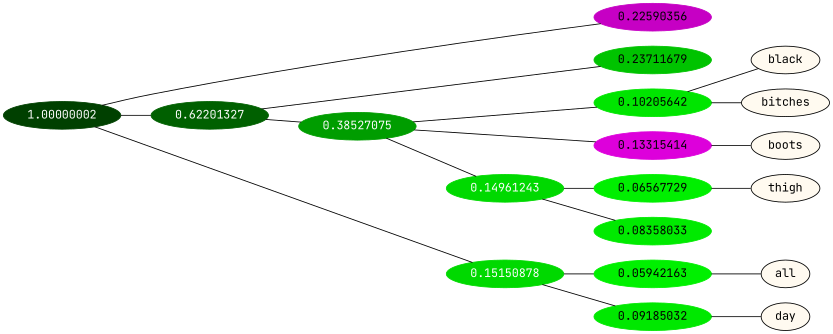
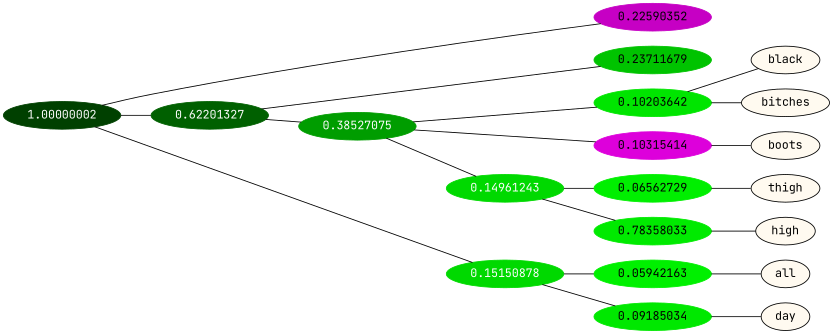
  graph {
    fontname="JetBrains Mono"
    rankdir=LR
    node [color=black fontname="JetBrains Mono" format=png nodesep=0.001 ordering=out overlap_scaling=0.01 ranksep=0.001 style=filled fontcolor=black]
    edge [fontname="JetBrains Mono"]
    n1 [fillcolor=floralwhite height=0.15 label=thigh style="filled,solid" width=0.15 fontcolor=""]
+   n2 [fillcolor=floralwhite height=0.15 label=high style="filled,solid" width=0.15 fontcolor=""]
    n3 [fillcolor=floralwhite height=0.15 label=black style="filled,solid" width=0.15 fontcolor=""]
    n4 [fillcolor=floralwhite height=0.15 label=boots style="filled,solid" width=0.15 fontcolor=""]
    n5 [fillcolor=floralwhite height=0.15 label=all style="filled,solid" width=0.15 fontcolor=""]
    n6 [fillcolor=floralwhite height=0.15 label=day style="filled,solid" width=0.15 fontcolor=""]
    n7 [fillcolor=floralwhite height=0.15 label=bitches style="filled,solid" width=0.15 fontcolor=""]
-   n8 [color="0.334 1.000 0.934" height=0.15 label=0.06567729 width=0.15]
-   n9 [color="0.334 1.000 0.916" height=0.15 label=0.08358033 width=0.15]
-   n10 [color="0.334 1.000 0.898" height=0.15 label=0.10205642 width=0.15]
-   n11 [color="0.835 1.000 0.867" height=0.15 label=0.13315414 width=0.15]
+   n8 [color="0.334 1.000 0.934" height=0.15 label=0.06562729 width=0.15]
+   n9 [color="0.334 1.000 0.916" height=0.15 label=0.78358033 width=0.15]
+   n10 [color="0.334 1.000 0.898" height=0.15 label=0.10203642 width=0.15]
+   n11 [color="0.835 1.000 0.867" height=0.15 label=0.10315414 width=0.15]
    n12 [color="0.334 1.000 0.764" height=0.15 label=0.23711679 width=0.15]
    n13 [color="0.334 1.000 0.941" height=0.15 label=0.05942163 width=0.15]
-   n14 [color="0.334 1.000 0.908" height=0.15 label=0.09185032 width=0.15]
-   n15 [color="0.835 1.000 0.774" height=0.15 label=0.22590356 width=0.15]
+   n14 [color="0.334 1.000 0.908" height=0.15 label=0.09185034 width=0.15]
+   n15 [color="0.835 1.000 0.774" height=0.15 label=0.22590352 width=0.15]
    n16 [color="0.334 1.000 0.250" fontcolor=grey99 height=0.15 label=1.00000002 width=0.15]
    n17 [color="0.334 1.000 0.378" fontcolor=grey99 height=0.15 label=0.62201327 width=0.15]
    n18 [color="0.334 1.000 0.848" fontcolor=grey99 height=0.15 label=0.15150878 width=0.15]
    n19 [color="0.334 1.000 0.615" fontcolor=grey99 height=0.15 label=0.38527075 width=0.15]
    n20 [color="0.334 1.000 0.850" fontcolor=grey99 height=0.15 label=0.14961243 width=0.15]
    subgraph sub_1 {
      rank=same
      n1
+     n2
      n3
      n4
      n5
      n6
      n7
    }
    subgraph sub_2 {
      rank=same
      n8
      n9
      n10
      n11
      n12
      n13
      n14
      n15
    }
    n8 -- n1
+   n9 -- n2
    n10 -- n3
    n10 -- n7
    n11 -- n4
    n13 -- n5
    n14 -- n6
    n16 -- n15
    n16 -- n17
    n16 -- n18
    n17 -- n12
    n17 -- n19
    n18 -- n13
    n18 -- n14
    n19 -- n10
    n19 -- n11
    n19 -- n20
    n20 -- n8
    n20 -- n9
  }
